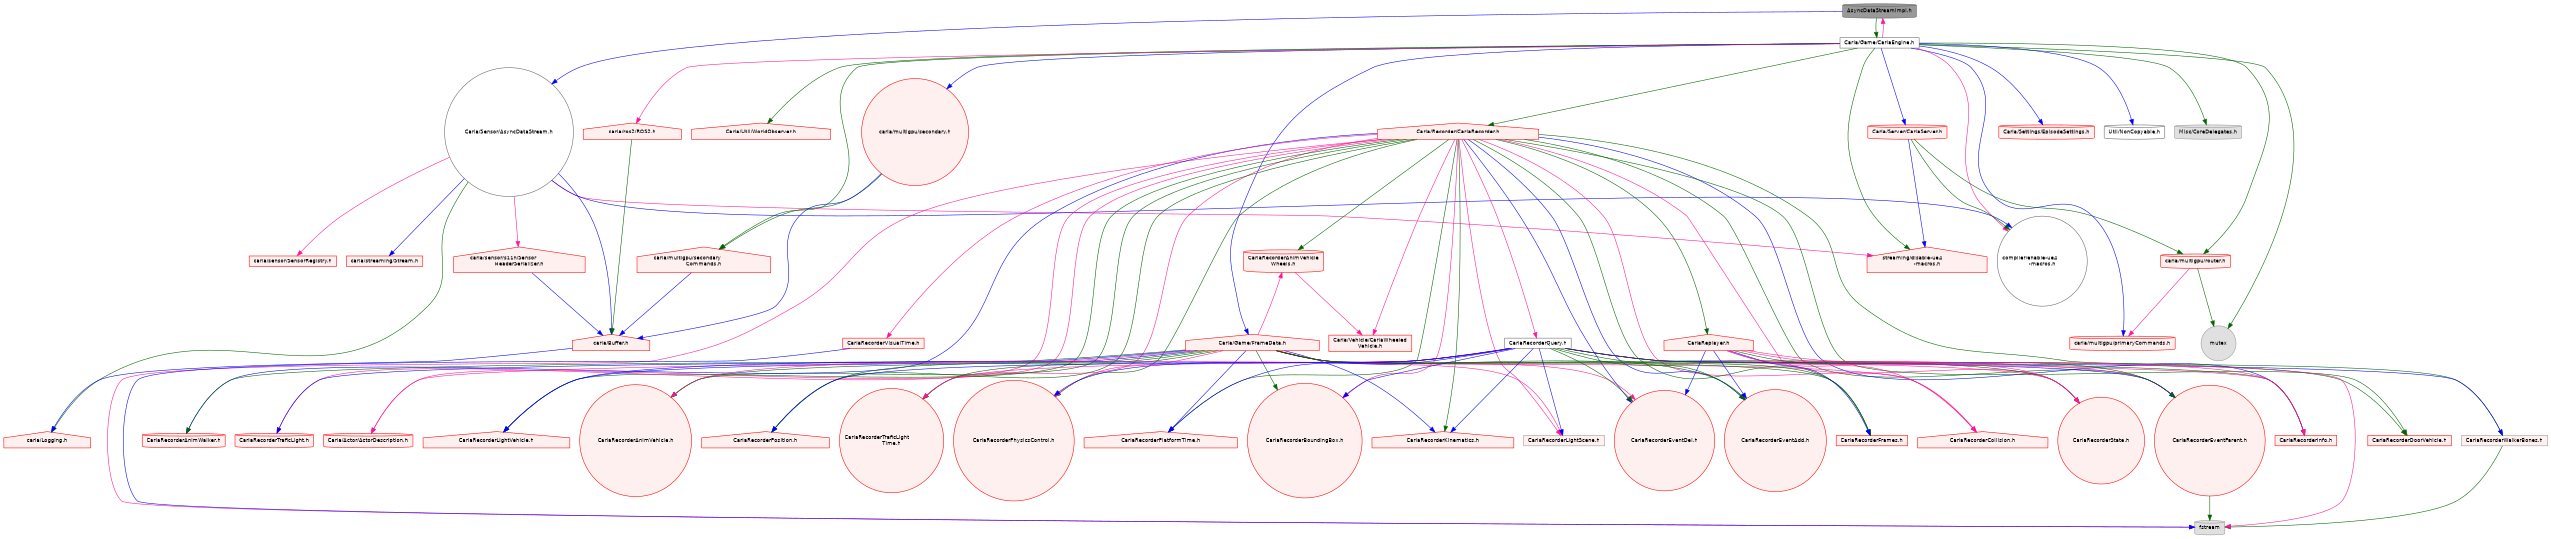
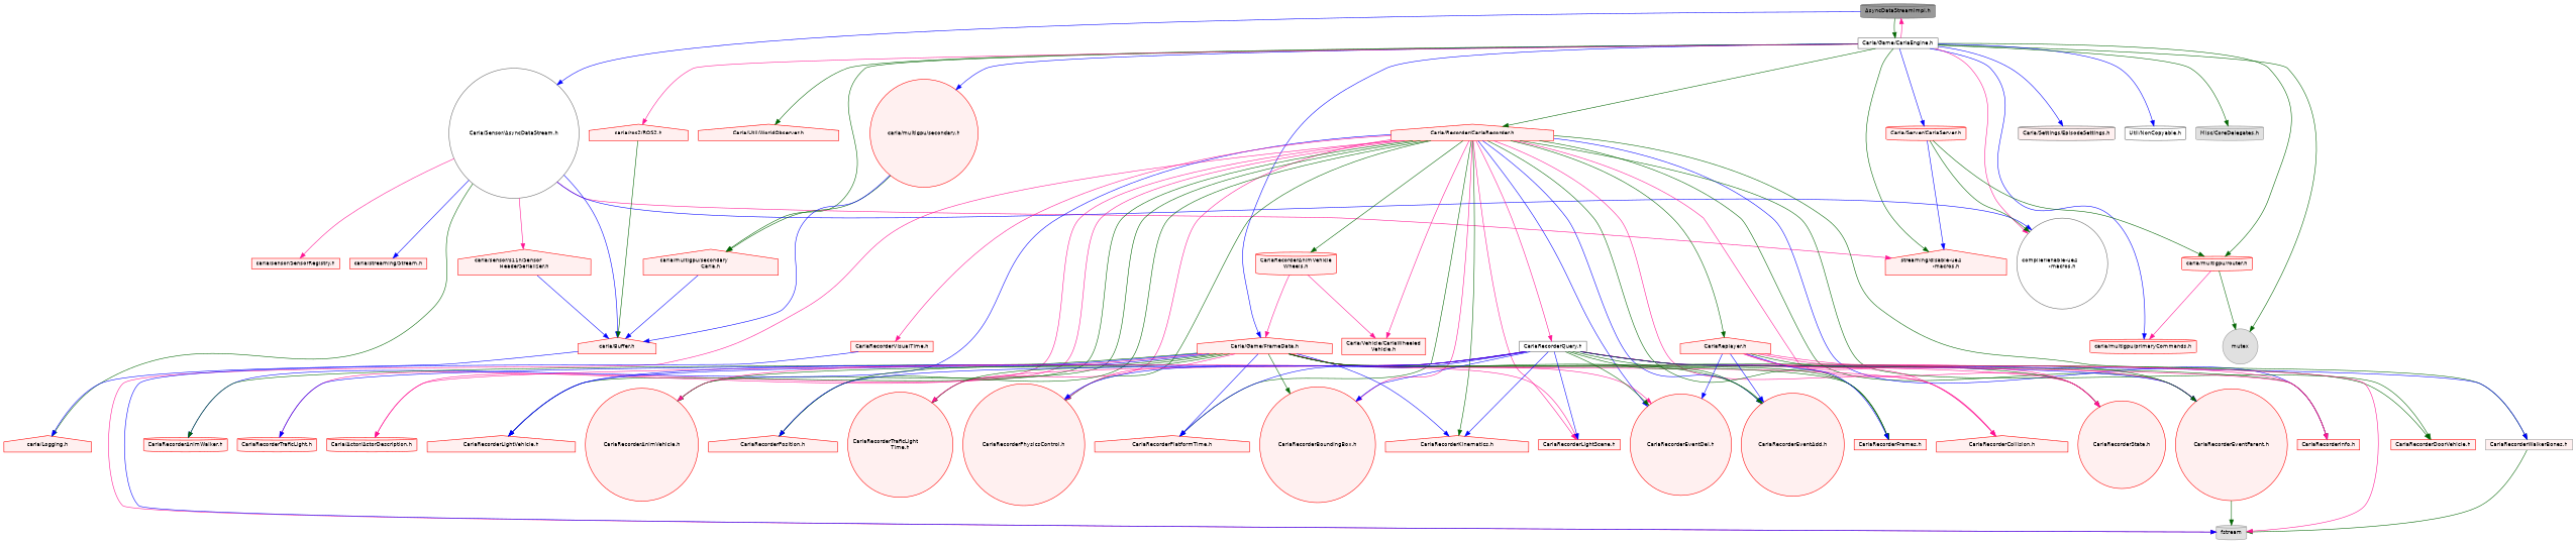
  digraph {
    node [color=red fillcolor="#FFF0F0" fontname=Helvetica fontsize=10 shape=house style=filled]
    edge [color=darkgreen fontname=Helvetica fontsize=10 labelfontname=Helvetica labelfontsize=10 style=solid]
    n1 [color=gray40 fillcolor=grey60 fontcolor=black height=0.2 label="AsyncDataStreamImpl.h" shape=cylinder width=0.4]
    n2 [color=grey40 fillcolor=white height=0.2 label="Carla/Game/CarlaEngine.h" shape=box width=0.4]
    n3 [color=grey40 fillcolor=white height=0.2 label="Carla/Sensor/AsyncDataStream.h" shape=circle width=0.4]
    n4 [height=0.2 label="Carla/Recorder/CarlaRecorder.h" width=0.4]
    n5 [height=0.2 label="Carla/Util/WorldObserver.h" width=0.4]
    n6 [height=0.2 label="Carla/Server/CarlaServer.h" shape=cylinder width=0.4]
    n7 [height=0.2 label="streaming/disable-ue4\l-macros.h" width=0.4]
    n8 [height=0.2 label="carla/multigpu/router.h" shape=cylinder width=0.4]
    n9 [height=0.2 label="carla/multigpu/primaryCommands.h" shape=cylinder width=0.4]
    n10 [color=grey60 fillcolor="#E0E0E0" height=0.2 label=mutex shape=circle width=0.4]
    n11 [color=grey40 fillcolor=white height=0.2 label="compiler/enable-ue4\l-macros.h" shape=circle width=0.4]
-   n12 [height=0.2 label="Carla/Settings/EpisodeSettings.h" shape=cylinder width=0.4]
+   n12 [color=grey40 height=0.2 label="Carla/Settings/EpisodeSettings.h" shape=cylinder width=0.4]
    n13 [color=grey40 fillcolor=white height=0.2 label="Util/NonCopyable.h" shape=cylinder width=0.4]
    n14 [height=0.2 label="Carla/Game/FrameData.h" width=0.4]
    n15 [color=grey60 fillcolor="#E0E0E0" height=0.2 label="Misc/CoreDelegates.h" shape=cylinder width=0.4]
    n16 [height=0.2 label="carla/multigpu/secondary.h" shape=circle width=0.4]
-   n17 [height=0.2 label="carla/multigpu/secondary\lCommands.h" width=0.4]
+   n17 [height=0.2 label="carla/multigpu/secondary\lCarla.h" width=0.4]
    n18 [height=0.2 label="carla/ros2/ROS2.h" width=0.4]
    n19 [height=0.2 label="carla/Buffer.h" width=0.4]
    n20 [height=0.2 label="carla/Logging.h" width=0.4]
    n21 [height=0.2 label="carla/sensor/SensorRegistry.h" shape=box width=0.4]
    n22 [height=0.2 label="carla/sensor/s11n/Sensor\lHeaderSerializer.h" width=0.4]
    n23 [height=0.2 label="carla/streaming/Stream.h" shape=box width=0.4]
    n24 [color=grey60 fillcolor="#E0E0E0" height=0.2 label=fstream shape=cylinder width=0.4]
    n25 [height=0.2 label="Carla/Actor/ActorDescription.h" shape=cylinder width=0.4]
    n26 [height=0.2 label="CarlaRecorderTraficLight\lTime.h" shape=circle width=0.4]
    n27 [height=0.2 label="CarlaRecorderPhysicsControl.h" shape=circle width=0.4]
    n28 [height=0.2 label="CarlaRecorderPlatformTime.h" width=0.4]
    n29 [height=0.2 label="CarlaRecorderBoundingBox.h" shape=circle width=0.4]
    n30 [height=0.2 label="CarlaRecorderKinematics.h" width=0.4]
-   n31 [color=grey60 height=0.2 label="CarlaRecorderLightScene.h" shape=box width=0.4]
+   n31 [height=0.2 label="CarlaRecorderLightScene.h" shape=box width=0.4]
    n32 [height=0.2 label="CarlaRecorderLightVehicle.h" width=0.4]
    n33 [height=0.2 label="CarlaRecorderAnimVehicle.h" shape=circle width=0.4]
    n34 [height=0.2 label="CarlaRecorderAnimVehicle\lWheels.h" shape=cylinder width=0.4]
    n35 [height=0.2 label="Carla/Vehicle/CarlaWheeled\lVehicle.h" shape=box width=0.4]
    n36 [height=0.2 label="CarlaRecorderAnimWalker.h" shape=cylinder width=0.4]
    n37 [height=0.2 label="CarlaRecorderTraficLight.h" shape=cylinder width=0.4]
    n38 [height=0.2 label="CarlaRecorderCollision.h" width=0.4]
    n39 [height=0.2 label="CarlaRecorderEventAdd.h" shape=circle width=0.4]
    n40 [height=0.2 label="CarlaRecorderEventDel.h" shape=circle width=0.4]
    n41 [height=0.2 label="CarlaRecorderEventParent.h" shape=circle width=0.4]
    n42 [height=0.2 label="CarlaRecorderFrames.h" shape=box width=0.4]
    n43 [height=0.2 label="CarlaRecorderInfo.h" shape=box width=0.4]
    n44 [height=0.2 label="CarlaRecorderPosition.h" width=0.4]
    n45 [color=grey40 fillcolor=white height=0.2 label="CarlaRecorderQuery.h" shape=box width=0.4]
    n46 [height=0.2 label="CarlaRecorderState.h" shape=circle width=0.4]
    n47 [color=grey60 height=0.2 label="CarlaRecorderWalkerBones.h" shape=box width=0.4]
    n48 [height=0.2 label="CarlaRecorderDoorVehicle.h" shape=box width=0.4]
    n49 [height=0.2 label="CarlaRecorderVisualTime.h" shape=box width=0.4]
    n50 [height=0.2 label="CarlaReplayer.h" width=0.4]
    n1 -> n2
    n1 -> n3 [color=blue]
    n2 -> n1 [color=deeppink]
    n2 -> n4
    n2 -> n5
    n2 -> n6 [color=blue]
    n2 -> n7
    n2 -> n8
    n2 -> n9 [color=blue]
    n2 -> n10
    n2 -> n11 [color=deeppink]
    n2 -> n12 [color=blue]
    n2 -> n13 [color=blue]
    n2 -> n14 [color=blue]
    n2 -> n15
    n2 -> n16 [color=blue]
    n2 -> n17
    n2 -> n18 [color=deeppink]
    n3 -> n7 [color=deeppink]
    n3 -> n11 [color=blue]
    n3 -> n19 [color=blue]
    n3 -> n20
    n3 -> n21 [color=deeppink]
    n3 -> n22 [color=deeppink]
    n3 -> n23 [color=blue]
    n4 -> n24 [color=deeppink]
    n4 -> n25 [color=deeppink]
    n4 -> n26 [color=deeppink]
    n4 -> n27
    n4 -> n28
    n4 -> n29 [color=deeppink]
    n4 -> n30
    n4 -> n31 [color=deeppink]
    n4 -> n32
    n4 -> n33
    n4 -> n34
    n4 -> n35 [color=deeppink]
    n4 -> n36 [color=blue]
    n4 -> n37 [color=deeppink]
    n4 -> n38 [color=deeppink]
    n4 -> n39 [color=blue]
    n4 -> n40 [color=blue]
    n4 -> n41
    n4 -> n42
    n4 -> n43 [color=blue]
    n4 -> n44
    n4 -> n45 [color=deeppink]
    n4 -> n46 [color=deeppink]
    n4 -> n47
    n4 -> n48
    n4 -> n49 [color=deeppink]
    n4 -> n50
    n6 -> n7 [color=blue]
    n6 -> n8
    n6 -> n11
    n8 -> n9 [color=deeppink]
    n8 -> n10
    n14 -> n25 [color=deeppink]
    n14 -> n26
    n14 -> n27 [color=deeppink]
    n14 -> n28 [color=blue]
    n14 -> n29
    n14 -> n30 [color=blue]
    n14 -> n31 [color=deeppink]
    n14 -> n32 [color=blue]
    n14 -> n33
-   n14 -> n34 [color=deeppink]
+   n34 -> n14 [color=deeppink]
    n14 -> n36
    n14 -> n37 [color=blue]
    n14 -> n38 [color=deeppink]
    n14 -> n39
    n14 -> n40 [color=deeppink]
    n14 -> n41 [color=deeppink]
    n14 -> n42
    n14 -> n43
    n14 -> n44
    n14 -> n46
    n16 -> n17
    n16 -> n19 [color=blue]
    n17 -> n19 [color=blue]
    n18 -> n19
    n19 -> n20 [color=blue]
    n22 -> n19 [color=blue]
    n34 -> n35 [color=deeppink]
    n41 -> n24
    n45 -> n26 [color=deeppink]
    n45 -> n27 [color=blue]
    n45 -> n28 [color=blue]
    n45 -> n29 [color=blue]
    n45 -> n30 [color=blue]
    n45 -> n31 [color=blue]
    n45 -> n32 [color=blue]
    n45 -> n33 [color=deeppink]
    n45 -> n39
    n45 -> n40
    n45 -> n41 [color=blue]
    n45 -> n42
    n45 -> n43 [color=deeppink]
    n45 -> n44 [color=blue]
    n45 -> n46 [color=deeppink]
    n45 -> n47 [color=blue]
    n45 -> n48
    n47 -> n24
    n49 -> n24 [color=blue]
    n50 -> n24 [color=deeppink]
    n50 -> n38 [color=deeppink]
    n50 -> n39 [color=blue]
    n50 -> n40 [color=blue]
    n50 -> n41
    n50 -> n42 [color=blue]
    n50 -> n43 [color=deeppink]
    n50 -> n46 [color=deeppink]
  }
